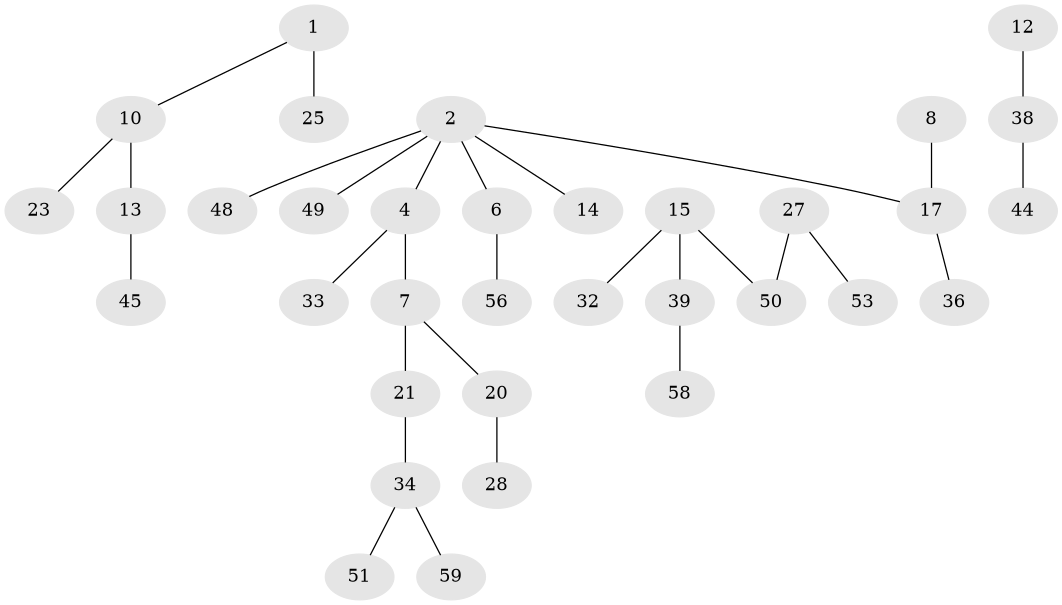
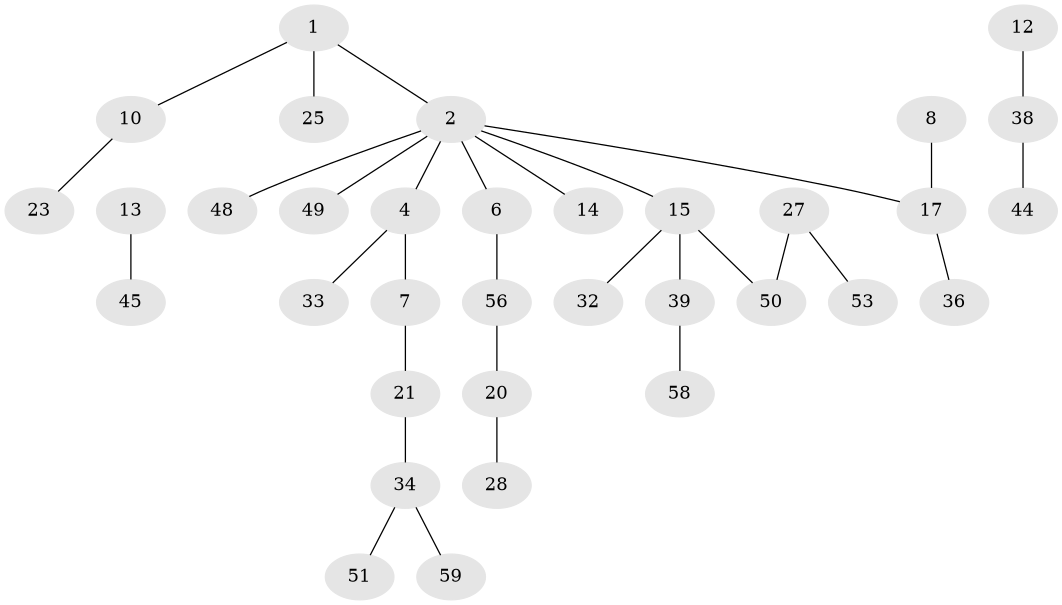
  graph {
    node [color=gray90 style=filled]
    1 [super="+24"]
    2 [super="+3"]
    10 [super="+18"]
    25 [super="+35"]
    4 [super="+5"]
    6 [super="+9"]
    14
    15 [super="+57"]
    17 [super="+22"]
    48
    49
    8 [super="+19"]
    13
    23 [super="+29"]
    12 [super="+26"]
    38 [super="+41"]
    7 [super="+16"]
    33
    56
    n20 [label=39 super="+31"]
    32 [super="+52"]
    50
    36 [super="+46"]
    20 [super="+39"]
    21 [super="+43"]
    28 [super="+37"]
    34 [super="+40"]
    45
    44
    27 [super="+42"]
    53 [super="+54"]
    58
    51
    59
+   1 -- 2
    1 -- 10
    1 -- 25
    2 -- 4
    2 -- 6
    2 -- 14
+   2 -- 15
    2 -- 17
    2 -- 48
    2 -- 49
-   10 -- 13
    10 -- 23
    4 -- 7
    4 -- 33
    6 -- 56
    15 -- n20
    15 -- 32
    15 -- 50
    17 -- 36
    8 -- 17
    13 -- 45
    12 -- 38
    38 -- 44
-   7 -- 20
+   56 -- 20
    7 -- 21
    n20 -- 58
    20 -- 28
    21 -- 34
    34 -- 51
    34 -- 59
    27 -- 50
    27 -- 53
  }
